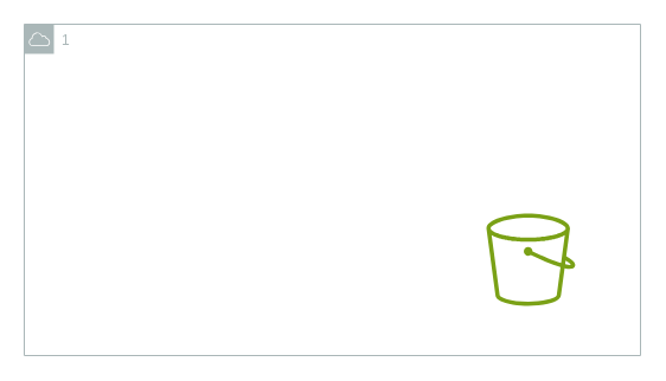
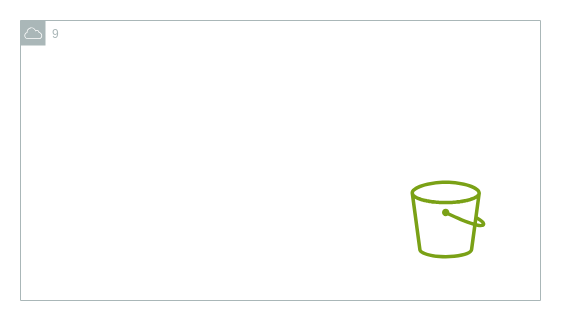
  <mxCell id="0" />
  <mxCell id="1" parent="0" />
- <mxCell id="2" value="1" style="sketch=0;outlineConnect=0;gradientColor=none;html=1;whiteSpace=wrap;fontSize=12;fontStyle=0;shape=mxgraph.aws4.group;grIcon=mxgraph.aws4.group_aws_cloud;strokeColor=#AAB7B8;fillColor=none;verticalAlign=top;align=left;spacingLeft=30;fontColor=#AAB7B8;dashed=0;" vertex="1" parent="1"><mxGeometry x="20" y="20" width="520" height="280" as="geometry" /></mxCell>
+ <mxCell id="2" value="9" style="sketch=0;outlineConnect=0;gradientColor=none;html=1;whiteSpace=wrap;fontSize=12;fontStyle=0;shape=mxgraph.aws4.group;grIcon=mxgraph.aws4.group_aws_cloud;strokeColor=#AAB7B8;fillColor=none;verticalAlign=top;align=left;spacingLeft=30;fontColor=#AAB7B8;dashed=0;" vertex="1" parent="1"><mxGeometry x="20" y="20" width="520" height="280" as="geometry" /></mxCell>
  <mxCell id="3" value="" style="sketch=0;outlineConnect=0;fontColor=#232F3E;gradientColor=none;fillColor=#7AA116;strokeColor=none;dashed=0;verticalLabelPosition=bottom;verticalAlign=top;align=center;html=1;fontSize=12;fontStyle=0;aspect=fixed;pointerEvents=1;shape=mxgraph.aws4.bucket;" vertex="1" parent="1"><mxGeometry x="410" y="180" width="75" height="78" as="geometry" /></mxCell>
